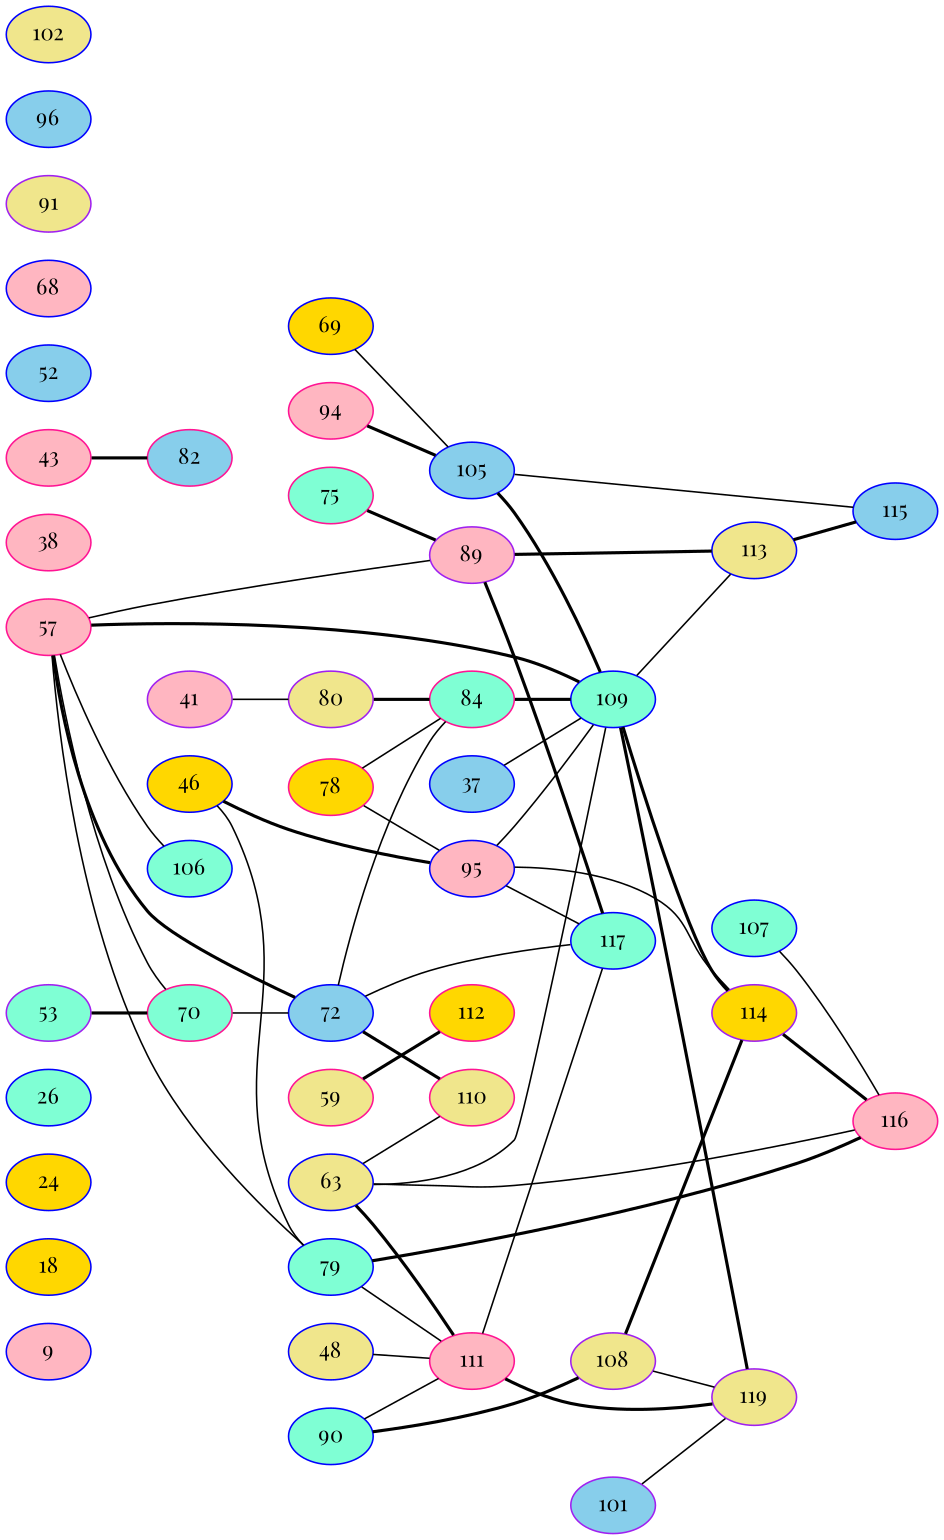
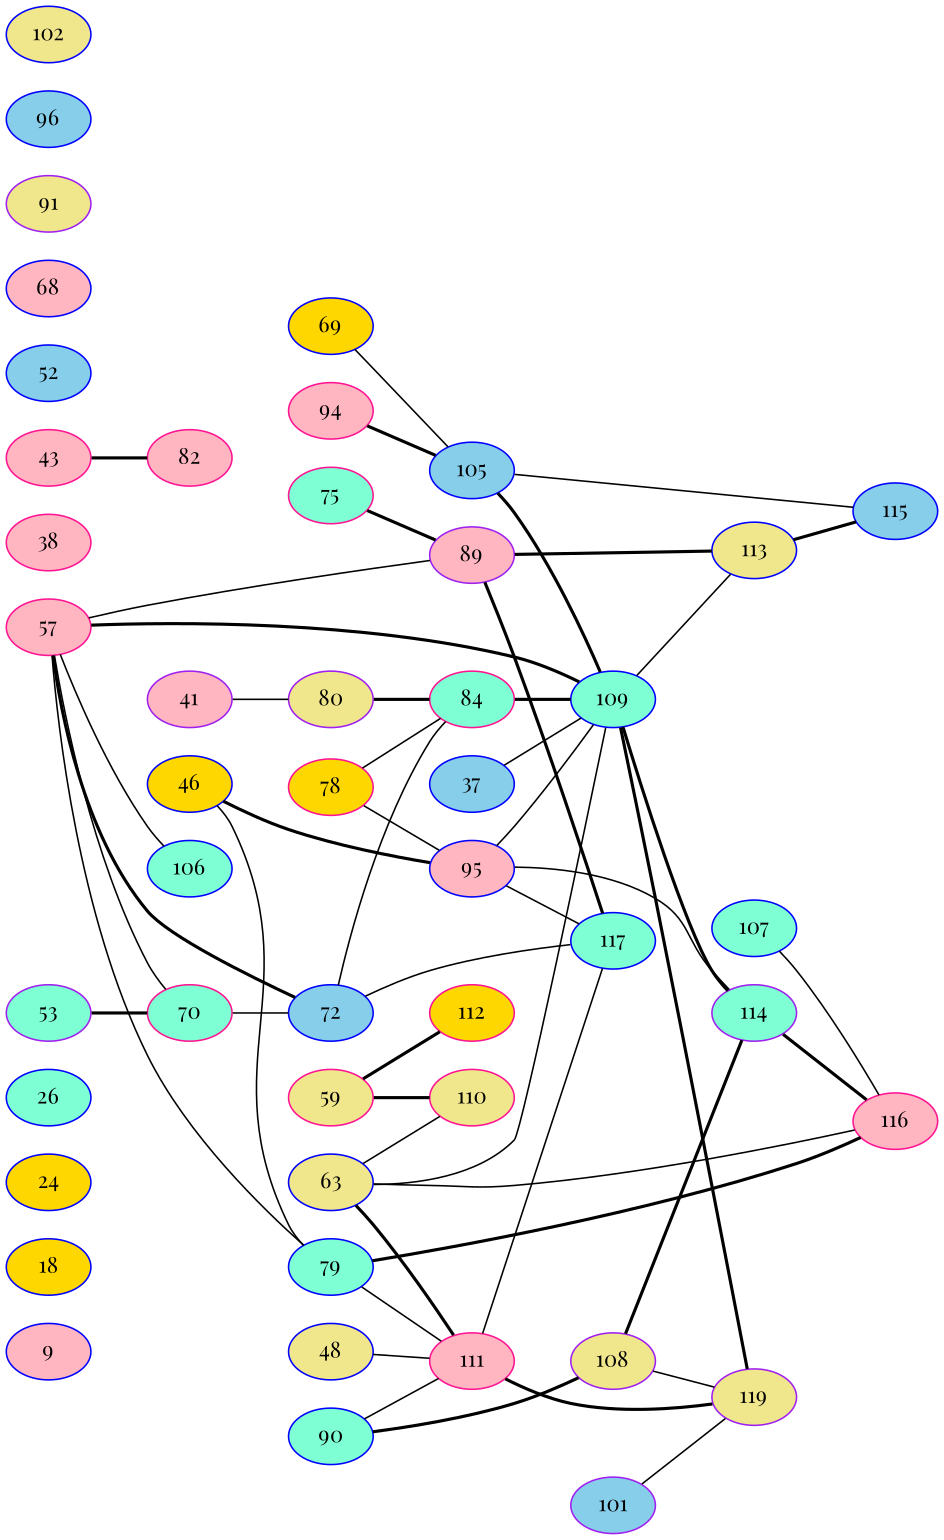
  graph {
    fontname="Playfair Display"
    rankdir=LR
    node [color=blue fillcolor=lightpink fontname="Playfair Display" style=filled]
    edge [fontname="Playfair Display" style=solid]
    9
    18 [fillcolor=gold]
    24 [fillcolor=gold]
    26 [fillcolor=aquamarine super="+15"]
    109 [fillcolor=aquamarine super="+49+92+81+97+67"]
    113 [fillcolor=khaki]
-   114 [color=purple fillcolor=gold super="+87"]
+   114 [color=purple fillcolor=aquamarine super="+87"]
    119 [color=purple fillcolor=khaki super="+64+118+93"]
    37 [fillcolor=skyblue]
    38 [color=deeppink]
    72 [fillcolor=skyblue super="+1+34"]
    84 [color=deeppink fillcolor=aquamarine super="+32+36"]
    117 [fillcolor=aquamarine super="+76+104"]
    41 [color=purple]
    80 [color=purple fillcolor=khaki]
    43 [color=deeppink]
-   82 [color=deeppink fillcolor=skyblue]
+   82 [color=deeppink]
    46 [fillcolor=gold]
    79 [fillcolor=aquamarine]
    95
    111 [color=deeppink super="+19"]
    116 [color=deeppink super="+42+71+44"]
    48 [fillcolor=khaki]
    52 [fillcolor=skyblue]
    53 [color=purple fillcolor=aquamarine]
    70 [color=deeppink fillcolor=aquamarine]
    57 [color=deeppink super="+51+25"]
    89 [color=purple super="+66"]
    106 [fillcolor=aquamarine super="+6"]
    59 [color=deeppink fillcolor=khaki super="+27"]
    110 [color=deeppink fillcolor=khaki]
    112 [color=deeppink fillcolor=gold super="+100"]
    63 [fillcolor=khaki super="+47"]
    68
    69 [fillcolor=gold super="+31"]
    105 [fillcolor=skyblue super="+54"]
    115 [fillcolor=skyblue super="+60"]
    75 [color=deeppink fillcolor=aquamarine]
    78 [color=deeppink fillcolor=gold]
    90 [fillcolor=aquamarine super="+85+86"]
    108 [color=purple fillcolor=khaki super="+58+65"]
    91 [color=purple fillcolor=khaki]
    94 [color=deeppink]
    96 [fillcolor=skyblue]
    101 [color=purple fillcolor=skyblue]
    102 [fillcolor=khaki]
    107 [fillcolor=aquamarine]
    109 -- 113
    109 -- 114 [style=bold]
    109 -- 119 [style=bold]
    113 -- 115 [style=bold weight=2]
    114 -- 116 [style=bold]
    37 -- 109
    72 -- 84
    72 -- 117 [weight=2]
    84 -- 109 [style=bold]
    41 -- 80
    80 -- 84 [style=bold]
    43 -- 82 [style=bold]
    46 -- 79
    46 -- 95 [style=bold]
    79 -- 111
    79 -- 116 [style=bold]
    95 -- 109 [weight=2]
    95 -- 114 [weight=2]
    95 -- 117
    111 -- 119 [style=bold]
    111 -- 117 [weight=2]
    48 -- 111
    53 -- 70 [style=bold]
    70 -- 72 [weight=3]
    57 -- 109 [style=bold weight=3]
    57 -- 72 [style=bold]
    57 -- 79
    57 -- 70
    57 -- 89 [weight=2]
    57 -- 106
    89 -- 113 [style=bold]
    89 -- 117 [style=bold weight=2]
-   72 -- 110 [style=bold weight=2]
+   59 -- 110 [style=bold weight=2]
    59 -- 112 [style=bold]
    63 -- 109
    63 -- 111 [style=bold weight=2]
    63 -- 116
    63 -- 110
    69 -- 105
    105 -- 109 [style=bold weight=2]
    105 -- 115 [weight=2]
    75 -- 89 [style=bold]
    78 -- 84
    78 -- 95
    90 -- 111
    90 -- 108 [style=bold weight=2]
    108 -- 114 [style=bold]
    108 -- 119
    94 -- 105 [style=bold]
    101 -- 119
    107 -- 116
  }
